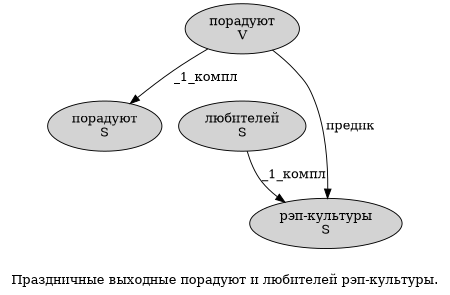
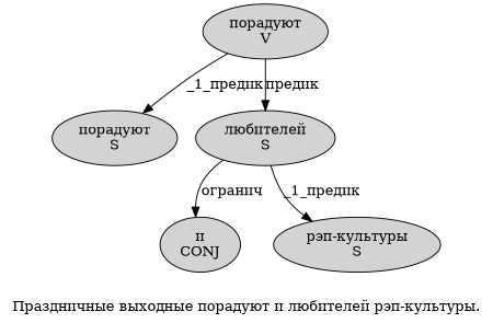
  digraph {
    label="Праздничные выходные порадуют и любителей рэп-культуры."
    node [fillcolor=lightgray penwidth=1 shape=ellipse style=filled]
    n1 [label="порадуют\nS"]
    n2 [label="порадуют\nV"]
    n3 [label="любителей\nS"]
+   n4 [label="и\nCONJ"]
    n5 [label="рэп-культуры\nS"]
-   n2 -> n1 [label="_1_компл"]
-   n2 -> n5 [label="предик"]
-   n3 -> n5 [label="_1_компл"]
+   n2 -> n1 [label="_1_предик"]
+   n2 -> n3 [label="предик"]
+   n3 -> n4 [label="огранич"]
+   n3 -> n5 [label="_1_предик"]
  }
